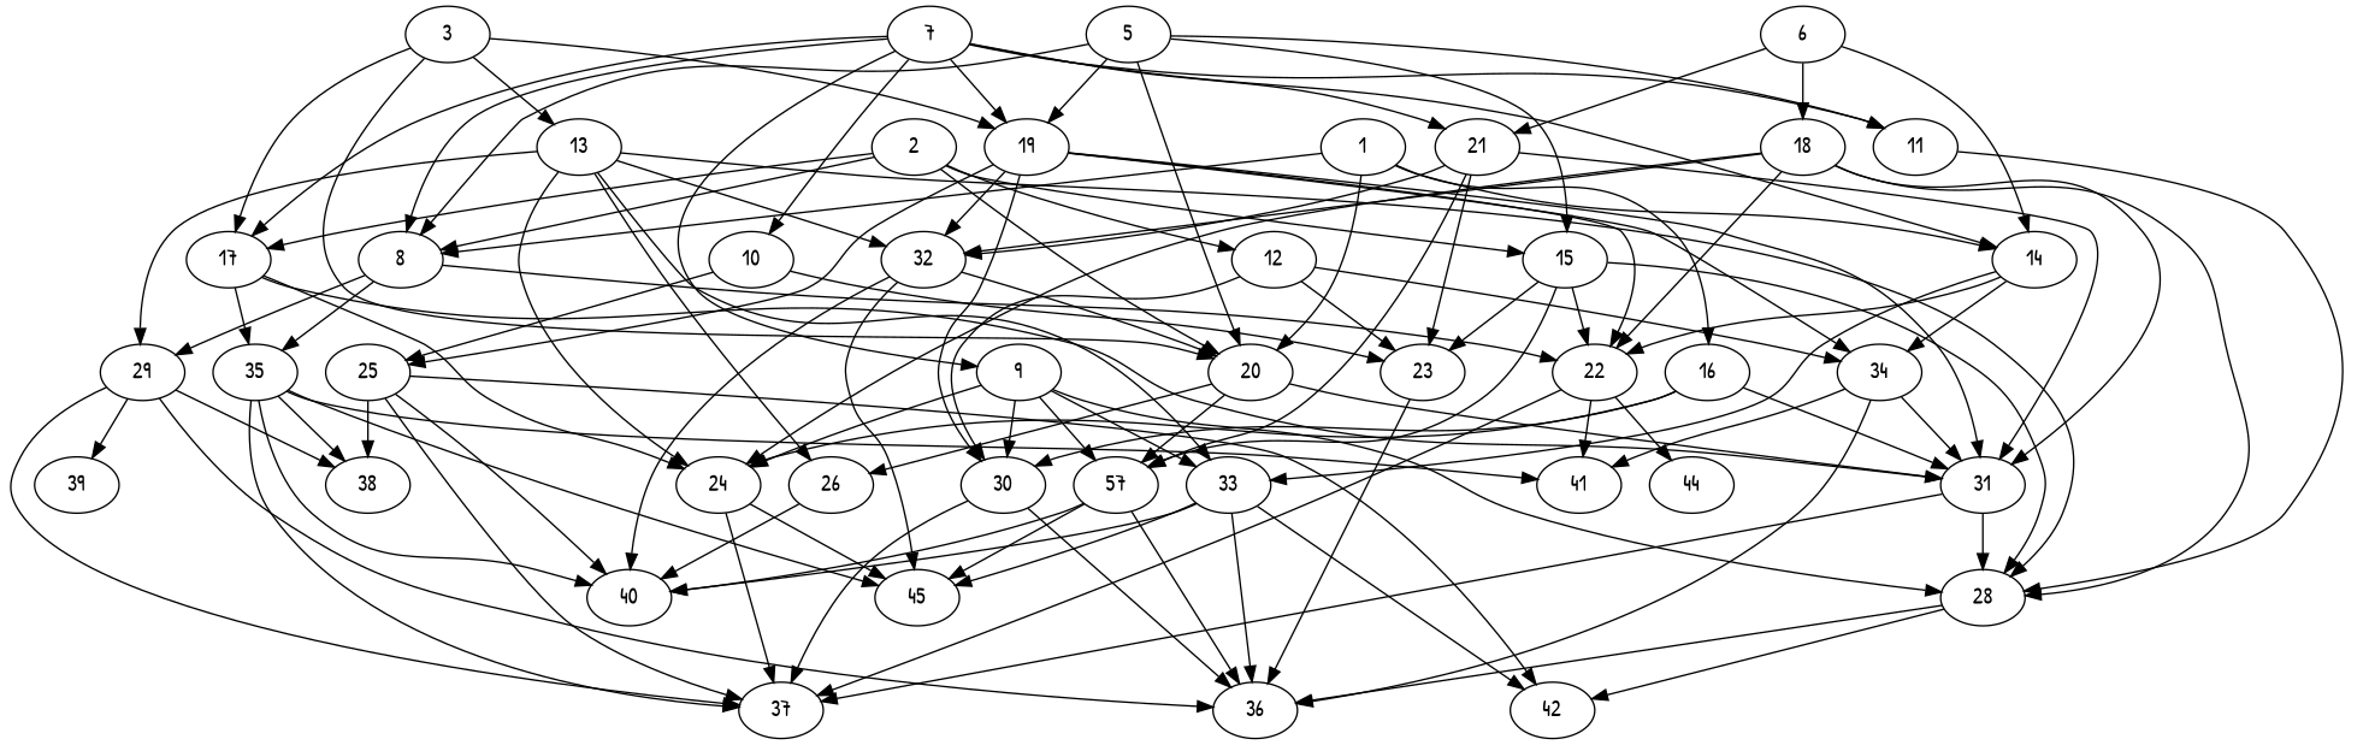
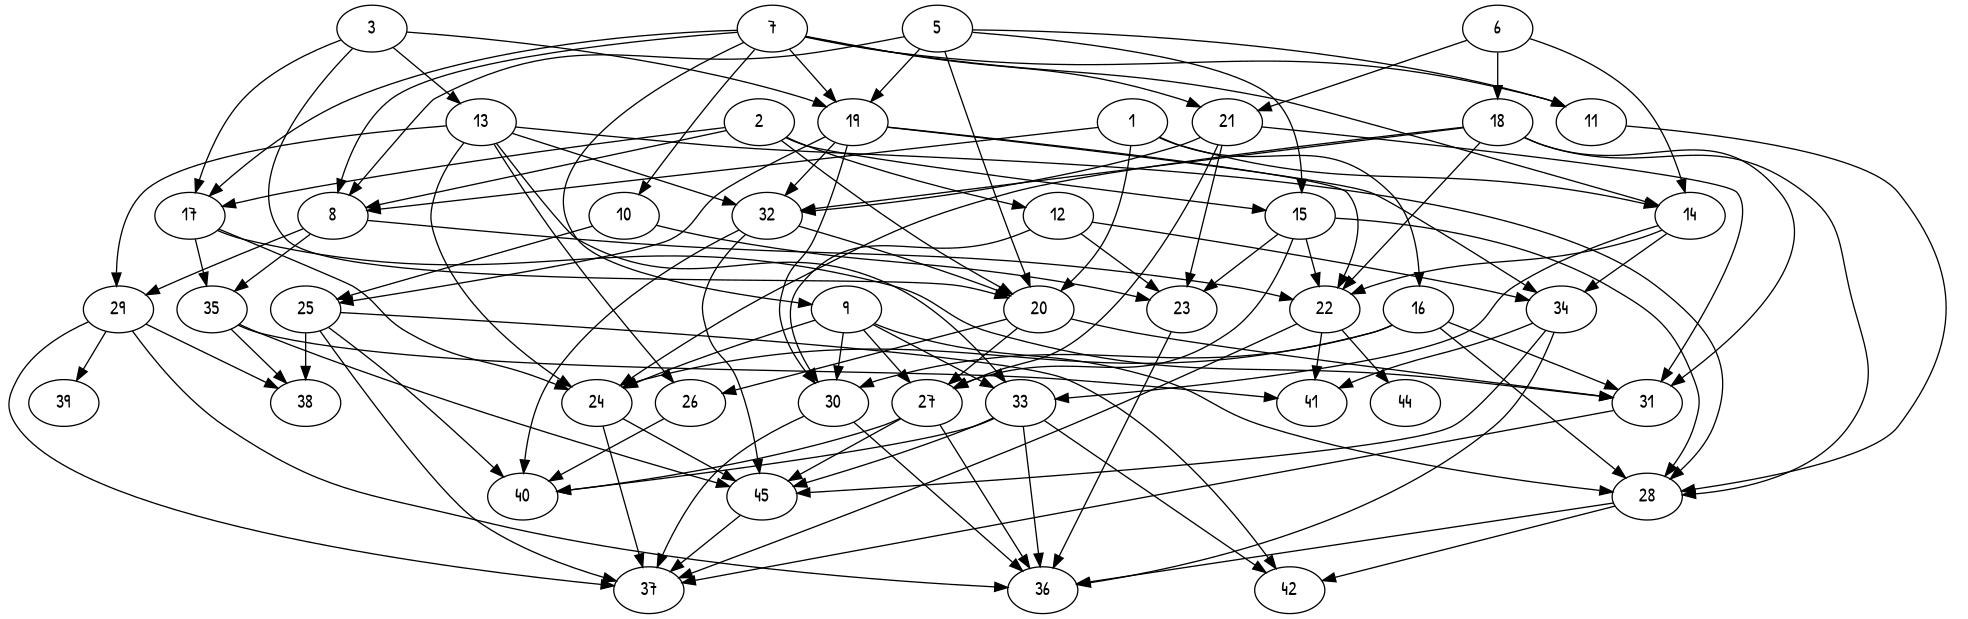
  digraph {
    fontname="Patrick Hand"
    node [alpha=0.07 fontname="Patrick Hand"]
    edge [fontname="Patrick Hand"]
    1 [alpha=0.01 expect_size=36009984]
    8 [alpha=0.10 expect_size=26680320]
    14 [alpha=0.20 expect_size=48032768]
    16 [alpha=0.01 expect_size=15093760]
    20 [alpha=0.12 expect_size=16030720]
    22 [alpha=0.08 expect_size=35240960]
    29 [alpha=0.10 expect_size=11021312]
    35 [expect_size=31752192]
    33 [alpha=0.05 expect_size=47562752]
    34 [expect_size=28171264]
    24 [alpha=0.02 expect_size=51957760]
    28 [alpha=0.12 expect_size=48371712]
    30 [alpha=0.01 expect_size=41207808]
    31 [alpha=0.18 expect_size=21180416]
-   27 [expect_size=15851520 label=57]
+   27 [expect_size=15851520]
    26 [alpha=0.11 expect_size=13708288]
    37 [alpha=0.05 expect_size=12996608]
    41 [alpha=0.15 expect_size=40285184]
    44 [alpha=0.02 expect_size=46962688]
    36 [alpha=0.11 expect_size=33062912]
    39 [alpha=0.15 expect_size=12741632]
    38 [alpha=0.16 expect_size=30533632]
    45 [alpha=0.10 expect_size=16676864]
    40 [alpha=0.19 expect_size=36751360]
    42 [alpha=0.04 expect_size=35089408]
    32 [alpha=0.00 expect_size=28891136]
    2 [alpha=0.16 expect_size=35649536]
    12 [expect_size=19983360]
    15 [alpha=0.04 expect_size=45640704]
    17 [alpha=0.14 expect_size=29530112]
    23 [alpha=0.12 expect_size=52360192]
    3 [alpha=0.16 expect_size=50589696]
    13 [alpha=0.20 expect_size=9468928]
    19 [alpha=0.13 expect_size=23709696]
    25 [alpha=0.01 expect_size=51587072]
    9 [alpha=0.17 expect_size=35188736]
    11 [alpha=0.00 expect_size=16989184]
    5 [expect_size=27184128]
    6 [alpha=0.06 expect_size=33320960]
    18 [alpha=0.04 expect_size=46209024]
    21 [alpha=0.03 expect_size=34503680]
    7 [expect_size=17038336]
    10 [alpha=0.08 expect_size=37336064]
    1 -> 8
    1 -> 14
    1 -> 16
    1 -> 20
    8 -> 22
    8 -> 29
    8 -> 35
    14 -> 22
    14 -> 33
    14 -> 34
    16 -> 24
-   31 -> 28
+   16 -> 28
    16 -> 30
    16 -> 31
    20 -> 31
    20 -> 27
    20 -> 26
    22 -> 37
    22 -> 41
    22 -> 44
    29 -> 37
    29 -> 36
    29 -> 39
    29 -> 38
-   35 -> 37
+   45 -> 37
    35 -> 41
    35 -> 38
    35 -> 45
-   35 -> 40
    33 -> 36
    33 -> 45
    33 -> 40
    33 -> 42
    34 -> 41
    34 -> 36
-   34 -> 31
+   34 -> 45
    24 -> 37
    24 -> 45
    28 -> 36
    28 -> 42
    30 -> 37
    30 -> 36
    31 -> 37
    27 -> 36
    27 -> 45
    27 -> 40
    26 -> 40
    32 -> 20
    32 -> 45
    32 -> 40
    2 -> 8
    2 -> 20
    2 -> 12
    2 -> 15
    2 -> 17
    12 -> 34
    12 -> 30
    12 -> 23
    15 -> 22
    15 -> 28
    15 -> 27
    15 -> 23
    17 -> 35
    17 -> 24
    17 -> 31
    23 -> 36
    3 -> 20
    3 -> 17
    3 -> 13
    3 -> 19
    13 -> 29
    13 -> 33
    13 -> 24
    13 -> 28
    13 -> 26
    13 -> 32
    19 -> 22
    19 -> 34
    19 -> 30
-   19 -> 31
    19 -> 32
    19 -> 25
    25 -> 37
    25 -> 38
    25 -> 40
    25 -> 42
    9 -> 33
    9 -> 24
    9 -> 28
    9 -> 30
    9 -> 27
    11 -> 28
    5 -> 8
    5 -> 20
    5 -> 15
    5 -> 19
    5 -> 11
    6 -> 14
    6 -> 18
    6 -> 21
    18 -> 22
    18 -> 24
    18 -> 28
    18 -> 31
    18 -> 32
    21 -> 31
    21 -> 27
    21 -> 32
    21 -> 23
    7 -> 8
    7 -> 14
    7 -> 17
    7 -> 19
    7 -> 9
    7 -> 11
    7 -> 21
    7 -> 10
    10 -> 23
    10 -> 25
  }
